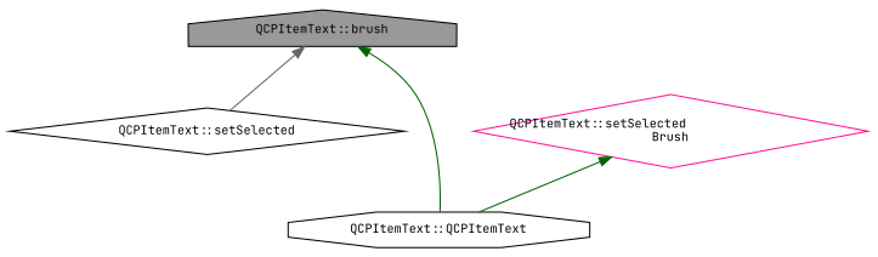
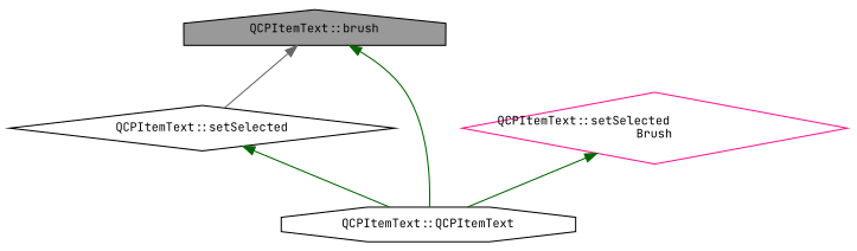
  digraph {
    fontname="JetBrains Mono"
    rankdir=TB
    node [color=black fillcolor=white fontname="JetBrains Mono" fontsize=10 shape=diamond style=filled]
    edge [color=darkgreen dir=back fontname="JetBrains Mono" fontsize=10 labelfontname=Helvetica labelfontsize=10 style=solid]
    n1 [fillcolor=grey60 fontcolor=black height=0.2 label="QCPItemText::brush" shape=house width=0.4]
    n2 [height=0.2 label="QCPItemText::setSelected" width=0.4]
    n3 [height=0.2 label="QCPItemText::QCPItemText" shape=octagon width=0.4]
    n4 [color=deeppink height=0.2 label="QCPItemText::setSelected\lBrush" width=0.4]
    n1 -> n2 [color=gray40]
    n1 -> n3
+   n2 -> n3
    n4 -> n3
  }
